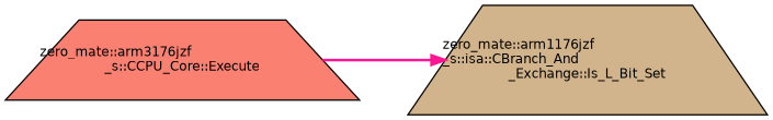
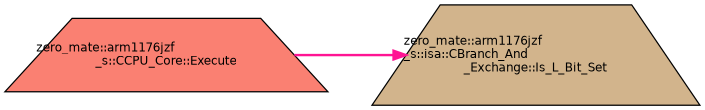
  digraph {
    rankdir=RL
    node [color=black fontname=Helvetica fontsize=10 shape=trapezium style=filled]
    n1 [fillcolor=tan fontcolor=black height=0.2 label="zero_mate::arm1176jzf\l_s::isa::CBranch_And\l_Exchange::Is_L_Bit_Set" width=0.4]
-   n2 [height=0.2 label="zero_mate::arm3176jzf\l_s::CCPU_Core::Execute" width=0.4 fillcolor=salmon]
+   n2 [height=0.2 label="zero_mate::arm1176jzf\l_s::CCPU_Core::Execute" width=0.4 fillcolor=salmon]
    n1 -> n2 [color=deeppink dir=back fontname=Helvetica fontsize=10 labelfontname=Helvetica labelfontsize=10 style=bold]
  }
